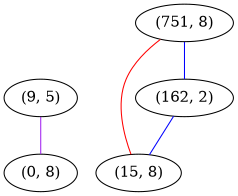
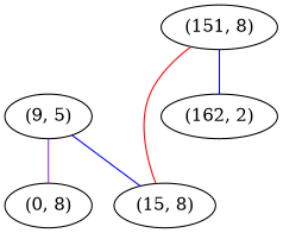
  graph {
    edge [color=blue weight=3]
    n1 [label="(0, 8)"]
    "(9, 5)"
    "(15, 8)"
-   "(151, 8)" [label="(751, 8)"]
+   "(151, 8)"
    "(162, 2)"
    "(9, 5)" -- n1 [color=purple weight=4]
-   "(162, 2)" -- "(15, 8)"
+   "(9, 5)" -- "(15, 8)"
    "(151, 8)" -- "(15, 8)" [color=red weight=1]
    "(151, 8)" -- "(162, 2)"
  }
